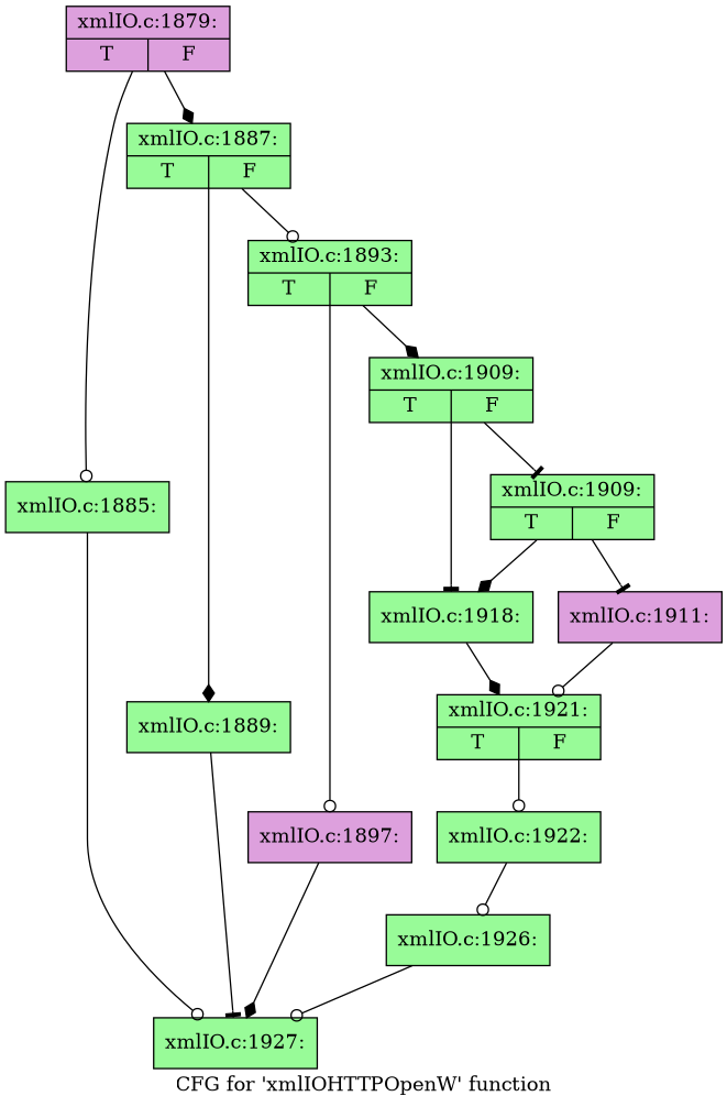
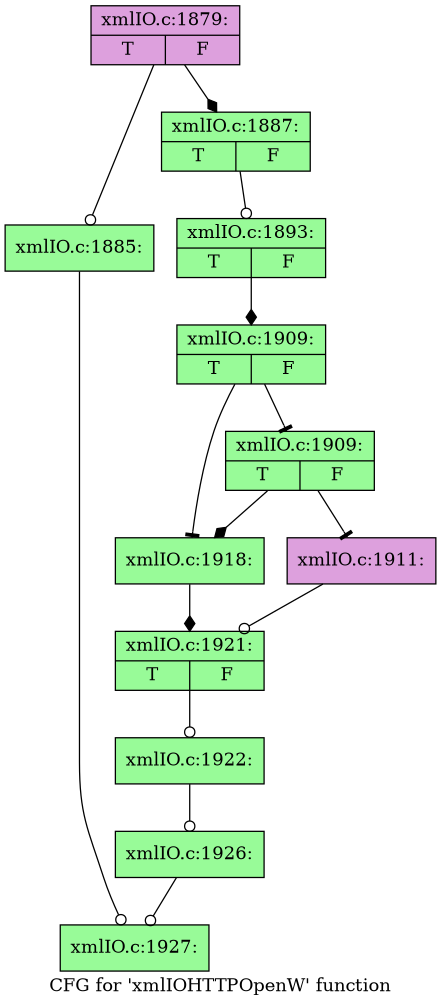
  digraph {
    label="CFG for 'xmlIOHTTPOpenW' function"
    node [fillcolor=palegreen shape=record style=filled]
    edge [arrowhead=odot]
    n1 [fillcolor=plum label="{xmlIO.c:1879:|{<s0>T|<s1>F}}"]
    n2 [label="{xmlIO.c:1885:}"]
    n3 [label="{xmlIO.c:1887:|{<s0>T|<s1>F}}"]
    n4 [label="{xmlIO.c:1927:}"]
-   n5 [label="{xmlIO.c:1889:}"]
    n6 [label="{xmlIO.c:1893:|{<s0>T|<s1>F}}"]
-   n7 [fillcolor=plum label="{xmlIO.c:1897:}"]
    n8 [label="{xmlIO.c:1909:|{<s0>T|<s1>F}}"]
    n9 [label="{xmlIO.c:1909:|{<s0>T|<s1>F}}"]
    n10 [label="{xmlIO.c:1918:}"]
    n11 [fillcolor=plum label="{xmlIO.c:1911:}"]
    n12 [label="{xmlIO.c:1921:|{<s0>T|<s1>F}}"]
    n13 [label="{xmlIO.c:1922:}"]
    n14 [label="{xmlIO.c:1926:}"]
    n1 -> n2
    n1 -> n3 [arrowhead=diamond]
    n2 -> n4
-   n3 -> n5 [arrowhead=diamond]
    n3 -> n6
-   n5 -> n4 [arrowhead=tee]
-   n6 -> n7
    n6 -> n8 [arrowhead=diamond]
-   n7 -> n4 [arrowhead=diamond]
    n8 -> n9 [arrowhead=tee]
    n8 -> n10 [arrowhead=tee]
    n9 -> n10 [arrowhead=diamond]
    n9 -> n11 [arrowhead=tee]
    n10 -> n12 [arrowhead=diamond]
    n11 -> n12
    n12 -> n13
    n13 -> n14
    n14 -> n4
  }
